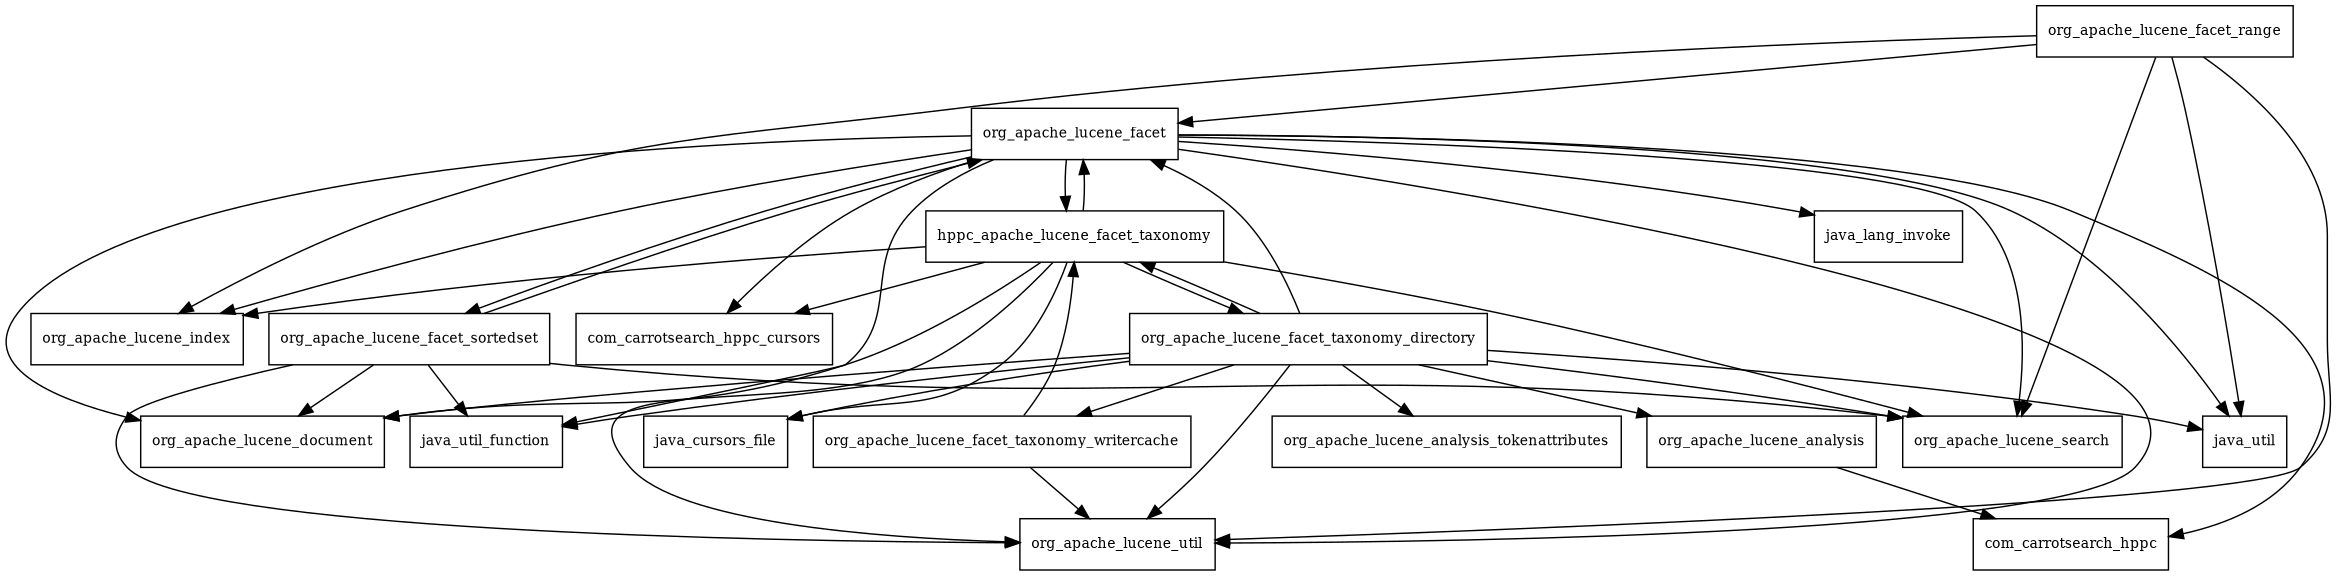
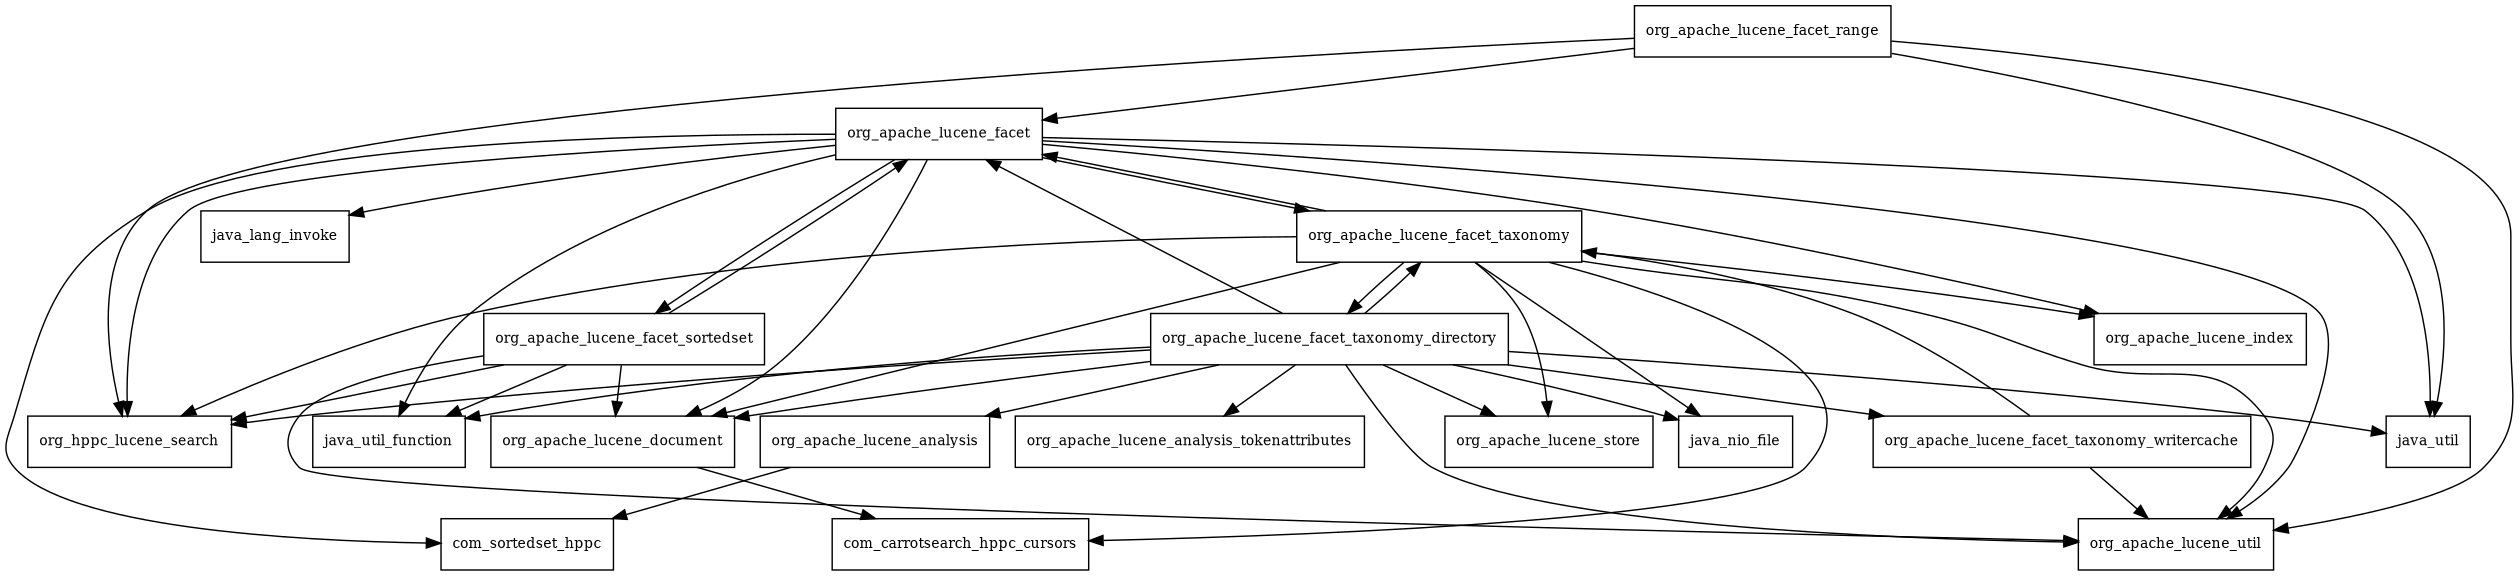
  digraph {
    node [fontsize=10.0 shape=box]
    org_apache_lucene_facet
-   com_carrotsearch_hppc
+   com_carrotsearch_hppc [label=com_sortedset_hppc]
    com_carrotsearch_hppc_cursors
    java_lang_invoke
    java_util
    java_util_function
    org_apache_lucene_document
    org_apache_lucene_facet_sortedset
-   org_apache_lucene_facet_taxonomy [label=hppc_apache_lucene_facet_taxonomy]
+   org_apache_lucene_facet_taxonomy
    org_apache_lucene_index
-   org_apache_lucene_search
+   org_apache_lucene_search [label=org_hppc_lucene_search]
    org_apache_lucene_util
-   java_nio_file [label=java_cursors_file]
+   java_nio_file
    org_apache_lucene_facet_taxonomy_directory
+   org_apache_lucene_store
    org_apache_lucene_analysis
    org_apache_lucene_analysis_tokenattributes
    org_apache_lucene_facet_taxonomy_writercache
    org_apache_lucene_facet_range
    org_apache_lucene_facet -> com_carrotsearch_hppc
-   org_apache_lucene_facet -> com_carrotsearch_hppc_cursors
+   org_apache_lucene_document -> com_carrotsearch_hppc_cursors
    org_apache_lucene_facet -> java_lang_invoke
    org_apache_lucene_facet -> java_util
    org_apache_lucene_facet -> java_util_function
    org_apache_lucene_facet -> org_apache_lucene_document
    org_apache_lucene_facet -> org_apache_lucene_facet_sortedset
    org_apache_lucene_facet -> org_apache_lucene_facet_taxonomy
    org_apache_lucene_facet -> org_apache_lucene_index
    org_apache_lucene_facet -> org_apache_lucene_search
    org_apache_lucene_facet -> org_apache_lucene_util
    org_apache_lucene_facet_sortedset -> org_apache_lucene_facet
    org_apache_lucene_facet_sortedset -> java_util_function
    org_apache_lucene_facet_sortedset -> org_apache_lucene_document
    org_apache_lucene_facet_sortedset -> org_apache_lucene_search
    org_apache_lucene_facet_sortedset -> org_apache_lucene_util
    org_apache_lucene_facet_taxonomy -> org_apache_lucene_facet
    org_apache_lucene_facet_taxonomy -> com_carrotsearch_hppc_cursors
    org_apache_lucene_facet_taxonomy -> org_apache_lucene_document
    org_apache_lucene_facet_taxonomy -> org_apache_lucene_index
    org_apache_lucene_facet_taxonomy -> org_apache_lucene_search
    org_apache_lucene_facet_taxonomy -> org_apache_lucene_util
    org_apache_lucene_facet_taxonomy -> java_nio_file
    org_apache_lucene_facet_taxonomy -> org_apache_lucene_facet_taxonomy_directory
+   org_apache_lucene_facet_taxonomy -> org_apache_lucene_store
    org_apache_lucene_facet_taxonomy_directory -> org_apache_lucene_facet
    org_apache_lucene_facet_taxonomy_directory -> java_util
    org_apache_lucene_facet_taxonomy_directory -> java_util_function
    org_apache_lucene_facet_taxonomy_directory -> org_apache_lucene_document
    org_apache_lucene_facet_taxonomy_directory -> org_apache_lucene_facet_taxonomy
    org_apache_lucene_facet_taxonomy_directory -> org_apache_lucene_search
    org_apache_lucene_facet_taxonomy_directory -> org_apache_lucene_util
    org_apache_lucene_facet_taxonomy_directory -> java_nio_file
+   org_apache_lucene_facet_taxonomy_directory -> org_apache_lucene_store
    org_apache_lucene_facet_taxonomy_directory -> org_apache_lucene_analysis
    org_apache_lucene_facet_taxonomy_directory -> org_apache_lucene_analysis_tokenattributes
    org_apache_lucene_facet_taxonomy_directory -> org_apache_lucene_facet_taxonomy_writercache
    org_apache_lucene_analysis -> com_carrotsearch_hppc
    org_apache_lucene_facet_taxonomy_writercache -> org_apache_lucene_facet_taxonomy
    org_apache_lucene_facet_taxonomy_writercache -> org_apache_lucene_util
    org_apache_lucene_facet_range -> org_apache_lucene_facet
    org_apache_lucene_facet_range -> java_util
-   org_apache_lucene_facet_range -> org_apache_lucene_index
    org_apache_lucene_facet_range -> org_apache_lucene_search
    org_apache_lucene_facet_range -> org_apache_lucene_util
  }
